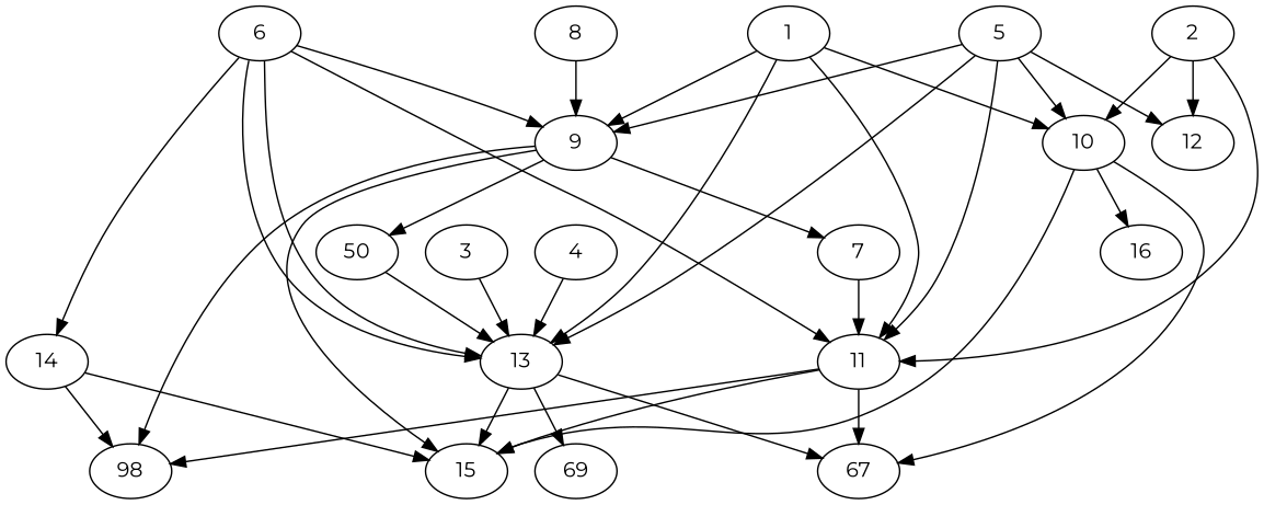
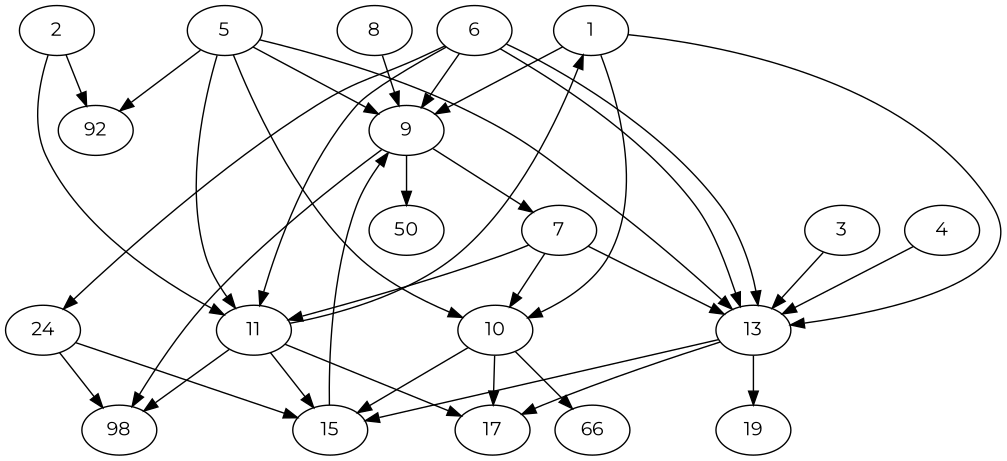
  digraph {
    fontname=Montserrat
    node [alpha=0.05 fontname=Montserrat]
    edge [fontname=Montserrat]
    1 [expect_size=42898432]
    9 [alpha=0.19 expect_size=11043840]
    10 [expect_size=50917376]
    11 [alpha=0.01 expect_size=36831232]
    13 [alpha=0.08 expect_size=16484352]
    15 [expect_size=43246592]
    n7 [alpha=0.19 expect_size=50304000 label=98]
    n8 [alpha=0.12 expect_size=23109632 label=50]
    7 [alpha=0.15 expect_size=38066176]
-   16 [alpha=0.19 expect_size=8523776]
-   17 [alpha=0.12 expect_size=15915008 label=67]
-   19 [alpha=0.00 expect_size=26175488 label=69]
+   16 [alpha=0.19 expect_size=8523776 label=66]
+   17 [alpha=0.12 expect_size=15915008]
+   19 [alpha=0.00 expect_size=26175488]
    2 [alpha=0.06 expect_size=18762752]
-   12 [alpha=0.11 expect_size=49065984]
+   12 [alpha=0.11 expect_size=49065984 label=92]
    3 [alpha=0.07 expect_size=37236736]
    4 [alpha=0.04 expect_size=26345472]
    5 [expect_size=35810304]
    6 [alpha=0.03 expect_size=21648384]
-   14 [alpha=0.06 expect_size=33830912]
+   14 [alpha=0.06 expect_size=33830912 label=24]
    8 [alpha=0.10 expect_size=29009920]
    1 -> 9
    1 -> 10
-   1 -> 11
+   11 -> 1
    1 -> 13
-   9 -> 15
+   15 -> 9
    9 -> n7
    9 -> n8
    9 -> 7
    10 -> 15
    10 -> 16
    10 -> 17
    11 -> 15
    11 -> n7
    11 -> 17
    13 -> 15
    13 -> 17
    13 -> 19
    7 -> 11
-   n8 -> 13
-   2 -> 10
+   7 -> 13
+   7 -> 10
    2 -> 11
    2 -> 12
    3 -> 13
    4 -> 13
    5 -> 9
    5 -> 10
    5 -> 11
    5 -> 13
    5 -> 12
    6 -> 9
    6 -> 11
    6 -> 13
    6 -> 13
    6 -> 14
    14 -> 15
    14 -> n7
    8 -> 9
  }
